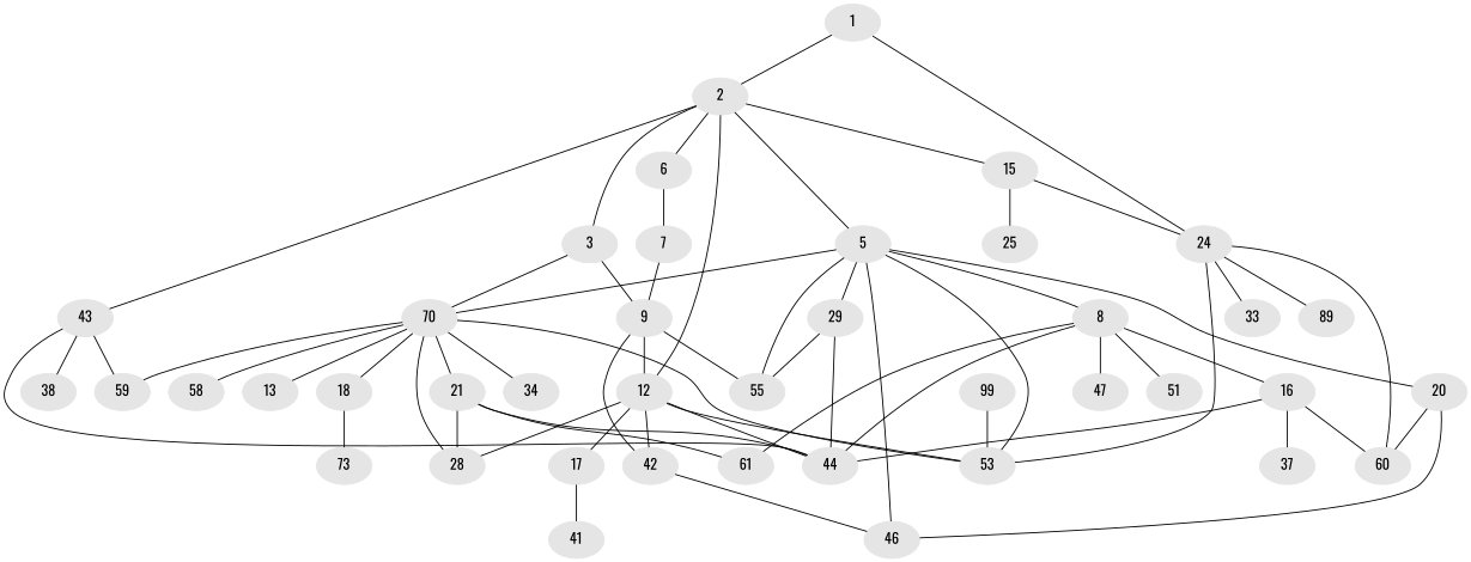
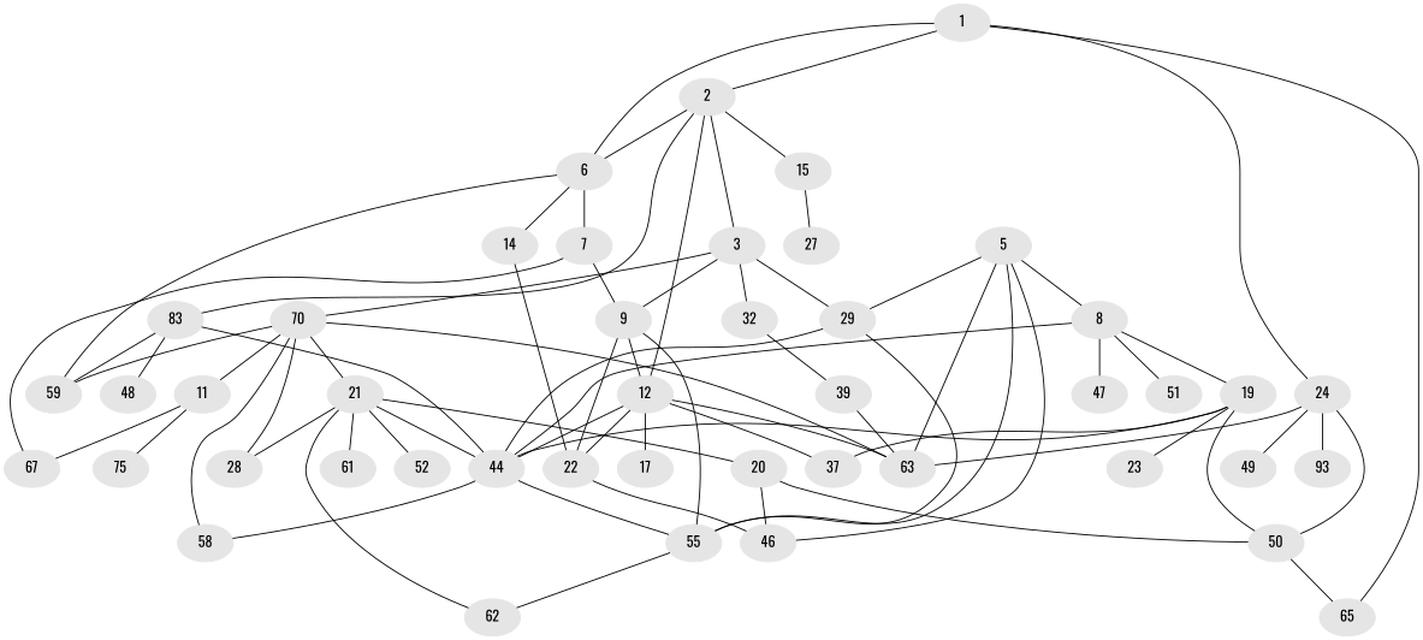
  graph {
    fontname=Oswald
    node [color=gray90 fontname=Oswald style=filled]
    edge [fontname=Oswald]
    1 [super="+64"]
    2 [super="+4"]
    6 [super="+16"]
    24 [super="+40"]
+   65
    3 [super="+27"]
    5 [super="+80"]
    12 [super="+42"]
    15
-   43 [super="+54"]
+   43 [super="+54" label=83]
    7 [super="+30"]
+   14
    59 [super="+74"]
    21 [super="+66"]
    61
    28 [super="+76"]
    44 [super="+68"]
-   63 [super="+78" label=53]
-   60
-   33
-   49 [label=89]
+   52 [super="+69"]
+   62
+   63 [super="+78"]
+   60 [label=50]
+   33 [label=93]
+   49
    9 [super="+11"]
    n25 [label=70 super="+26"]
    29 [super="+45"]
+   32 [super="+38"]
    8 [super="+36"]
    20 [super="+35"]
    46
    55 [super="+57"]
-   22 [super="+71" label=42]
+   22 [super="+71"]
    17 [super="+56"]
    n34 [label=37]
-   25
-   48 [super="+75" label=38]
-   13
-   18 [super="+70"]
-   34 [super="+53"]
+   25 [label=27]
+   48 [super="+75"]
+   18 [super="+70" label=11]
    58 [super="+72"]
-   39 [label=99]
-   19 [super="+37" label=16]
+   39
+   19 [super="+37"]
    47
    51
-   73
-   41
+   67
+   23
+   73 [label=75]
    1 -- 2
+   1 -- 6
    1 -- 24
+   1 -- 65
    2 -- 6
    2 -- 3
-   2 -- 5
    2 -- 12
    2 -- 15
    2 -- 43
    6 -- 7
+   6 -- 14
+   6 -- 59
    24 -- 63
    24 -- 60
    24 -- 33
    24 -- 49
    3 -- 9
    3 -- n25
+   3 -- 29
+   3 -- 32
    5 -- 63
-   5 -- n25
    5 -- 29
    5 -- 8
-   5 -- 20
+   21 -- 20
    5 -- 46
    5 -- 55
    12 -- 44
    12 -- 63
    12 -- 22
    12 -- 17
-   12 -- 28
-   15 -- 24
+   12 -- n34
    15 -- 25
    43 -- 59
    43 -- 44
    43 -- 48
    7 -- 9
+   7 -- 67
+   14 -- 22
    21 -- 61
    21 -- 28
    21 -- 44
+   21 -- 52
+   21 -- 62
+   44 -- 55
+   44 -- 58
+   60 -- 65
    9 -- 12
    9 -- 55
    9 -- 22
    n25 -- 59
    n25 -- 21
    n25 -- 28
    n25 -- 63
-   n25 -- 13
    n25 -- 18
-   n25 -- 34
    n25 -- 58
    29 -- 44
    29 -- 55
-   8 -- 61
+   32 -- 39
    8 -- 44
    8 -- 19
    8 -- 47
    8 -- 51
    20 -- 60
    20 -- 46
+   55 -- 62
    22 -- 46
-   17 -- 41
+   18 -- 67
    18 -- 73
    39 -- 63
    19 -- 44
    19 -- 60
    19 -- n34
+   19 -- 23
  }
